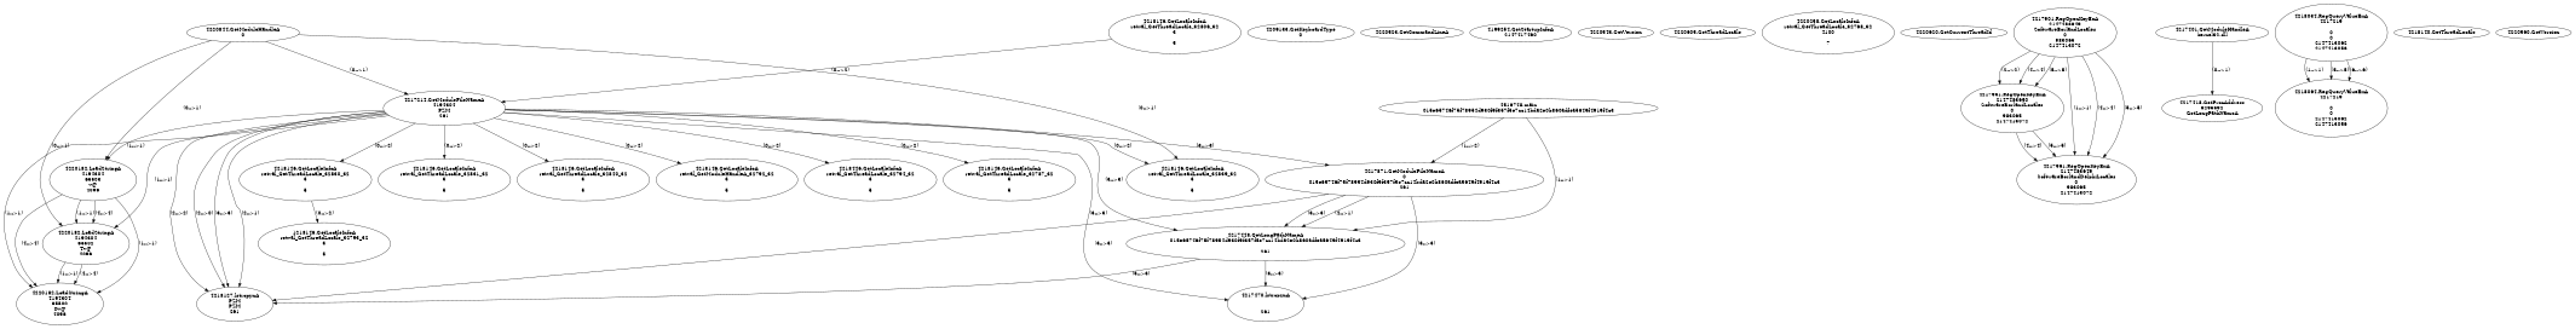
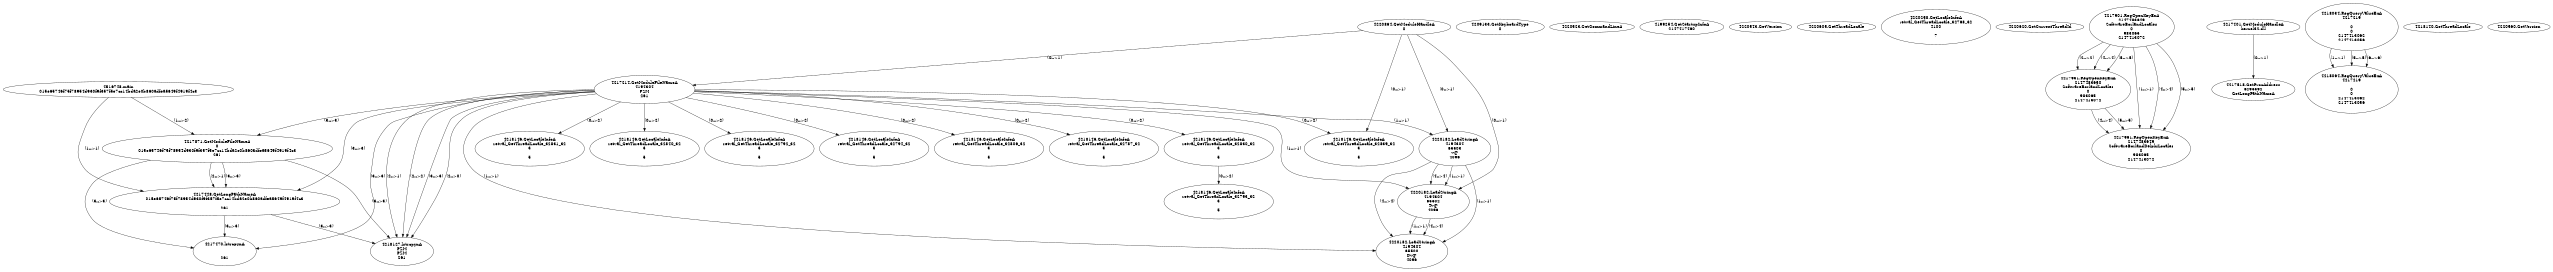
  digraph {
    n1 [label="4516748.main\n015e65746f75f78954d930f9f357f5e7cc14bda2e0b860adfea5649f4919f4c3"]
    n2 [label="4217871.GetModuleFileNameA\n0\n015e65746f75f78954d930f9f357f5e7cc14bda2e0b860adfea5649f4919f4c3\n261"]
    n3 [label="4217448.GetLongPathNameA\n015e65746f75f78954d930f9f357f5e7cc14bda2e0b860adfea5649f4919f4c3\n\n261"]
    n4 [label="4217470.lstrcpynA\n\n\n261"]
    n5 [label="4218127.lstrcpynA\nPZM\nPZM\n261"]
-   n6 [label="4220844.GetModuleHandleA\n0"]
+   n6 [label="4220864.GetModuleHandleA\n0"]
    n7 [label="4217214.GetModuleFileNameA\n4194304\nPZM\n261"]
    n8 [label="4220182.LoadStringA\n4194304\n65503\n\v@\n4096"]
    n9 [label="4220182.LoadStringA\n4194304\n65502\nTv@\n4096"]
    n10 [label="4218146.GetLocaleInfoA\nretval_GetThreadLocale_32839_32\n3\n\n5"]
    n11 [label="4220182.LoadStringA\n4194304\n65500\nDv@\n4096"]
    n12 [label="4218146.GetLocaleInfoA\nretval_GetThreadLocale_32830_32\n3\n\n5"]
    n13 [label="4218146.GetLocaleInfoA\nretval_GetThreadLocale_32831_32\n3\n\n5"]
    n14 [label="4218146.GetLocaleInfoA\nretval_GetThreadLocale_32840_32\n3\n\n5"]
-   n15 [label="4218146.GetLocaleInfoA\nretval_GetModuleHandleA_32792_32\n3\n\n5"]
-   n16 [label="4218446.GetLocaleInfoA\nretval_GetThreadLocale_32794_32\n3\n\n5"]
+   n15 [label="4218146.GetLocaleInfoA\nretval_GetThreadLocale_32792_32\n3\n\n5"]
+   n16 [label="4218146.GetLocaleInfoA\nretval_GetThreadLocale_32794_32\n3\n\n5"]
    n17 [label="4218146.GetLocaleInfoA\nretval_GetThreadLocale_32806_32\n3\n\n5"]
    n18 [label="4218146.GetLocaleInfoA\nretval_GetThreadLocale_32787_32\n3\n\n5"]
    n19 [label="4209133.GetKeyboardType\n0"]
    n20 [label="4220523.GetCommandLineA\n"]
    n21 [label="4199254.GetStartupInfoA\n2147417460"]
    n22 [label="4220543.GetVersion\n"]
    n23 [label="4220605.GetThreadLocale\n"]
    n24 [label="4220258.GetLocaleInfoA\nretval_GetThreadLocale_32768_32\n4100\n\n7"]
    n25 [label="4220620.GetCurrentThreadId\n"]
-   n26 [label="1218146.GetLocaleInfoA\nretval_GetThreadLocale_32793_32\n3\n\n5"]
+   n26 [label="4218146.GetLocaleInfoA\nretval_GetThreadLocale_32793_32\n3\n\n5"]
    n27 [label="4217901.RegOpenKeyExA\n2147483649\nSoftware\Borland\Locales\n0\n983065\n2147413072"]
    n28 [label="4217931.RegOpenKeyExA\n2147483650\nSoftware\Borland\Locales\n0\n983065\n2147413072"]
    n29 [label="4217961.RegOpenKeyExA\n2147483649\nSoftware\Borland\Delphi\Locales\n0\n983065\n2147413072"]
    n30 [label="4217401.GetModuleHandleA\nkernel32.dll"]
-   n31 [label="4217418.GetProcAddress\n6295592\nGetLongPathNameA"]
+   n31 [label="4217518.GetProcAddress\n6295592\nGetLongPathNameA"]
    n32 [label="4218034.RegQueryValueExA\n4217219\n\n0\n0\n2147413062\n2147413056"]
    n33 [label="4218064.RegQueryValueExA\n4217219\n\n0\n0\n2147413062\n2147413056"]
    n34 [label="4218140.GetThreadLocale\n"]
    n35 [label="4220560.GetVersion\n"]
    n1 -> n2 [label="(1-->2)"]
    n1 -> n3 [label="(1-->1)"]
    n2 -> n3 [label="(2-->1)"]
    n2 -> n3 [label="(3-->3)"]
    n2 -> n4 [label="(3-->3)"]
    n2 -> n5 [label="(3-->3)"]
    n3 -> n4 [label="(3-->3)"]
    n3 -> n5 [label="(3-->3)"]
    n6 -> n7 [label="(0-->1)"]
    n6 -> n8 [label="(0-->1)"]
    n6 -> n9 [label="(0-->1)"]
    n6 -> n10 [label="(0-->1)"]
    n7 -> n2 [label="(3-->3)"]
    n7 -> n3 [label="(3-->3)"]
    n7 -> n4 [label="(3-->3)"]
    n7 -> n5 [label="(2-->1)"]
    n7 -> n5 [label="(2-->2)"]
    n7 -> n5 [label="(3-->3)"]
    n7 -> n5 [label="(2-->0)"]
    n7 -> n8 [label="(1-->1)"]
    n7 -> n9 [label="(1-->1)"]
    n7 -> n10 [label="(0-->2)"]
    n7 -> n11 [label="(1-->1)"]
    n7 -> n12 [label="(0-->2)"]
    n7 -> n13 [label="(0-->2)"]
    n7 -> n14 [label="(0-->2)"]
    n7 -> n15 [label="(0-->2)"]
    n7 -> n16 [label="(0-->2)"]
-   n17 -> n7 [label="(0-->2)"]
+   n7 -> n17 [label="(0-->2)"]
    n7 -> n18 [label="(0-->2)"]
    n8 -> n9 [label="(1-->1)"]
    n8 -> n9 [label="(4-->4)"]
    n8 -> n11 [label="(1-->1)"]
    n8 -> n11 [label="(4-->4)"]
    n9 -> n11 [label="(1-->1)"]
    n9 -> n11 [label="(4-->4)"]
    n12 -> n26 [label="(0-->2)"]
    n27 -> n28 [label="(2-->2)"]
    n27 -> n28 [label="(4-->4)"]
    n27 -> n28 [label="(5-->5)"]
    n27 -> n29 [label="(1-->1)"]
    n27 -> n29 [label="(4-->4)"]
    n27 -> n29 [label="(5-->5)"]
    n28 -> n29 [label="(4-->4)"]
    n28 -> n29 [label="(5-->5)"]
    n30 -> n31 [label="(0-->1)"]
    n32 -> n33 [label="(1-->1)"]
    n32 -> n33 [label="(5-->5)"]
    n32 -> n33 [label="(6-->6)"]
  }
